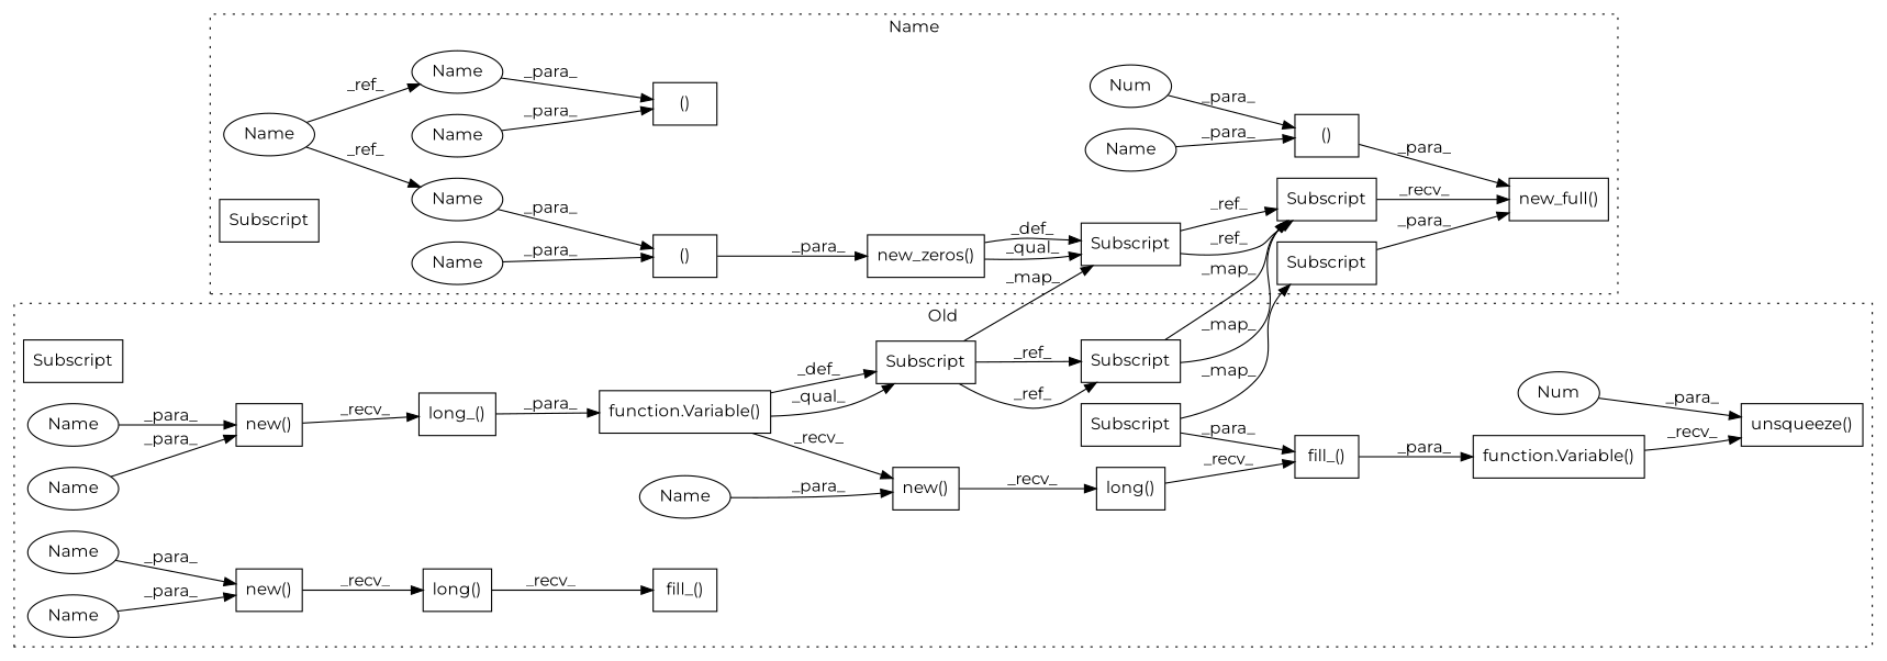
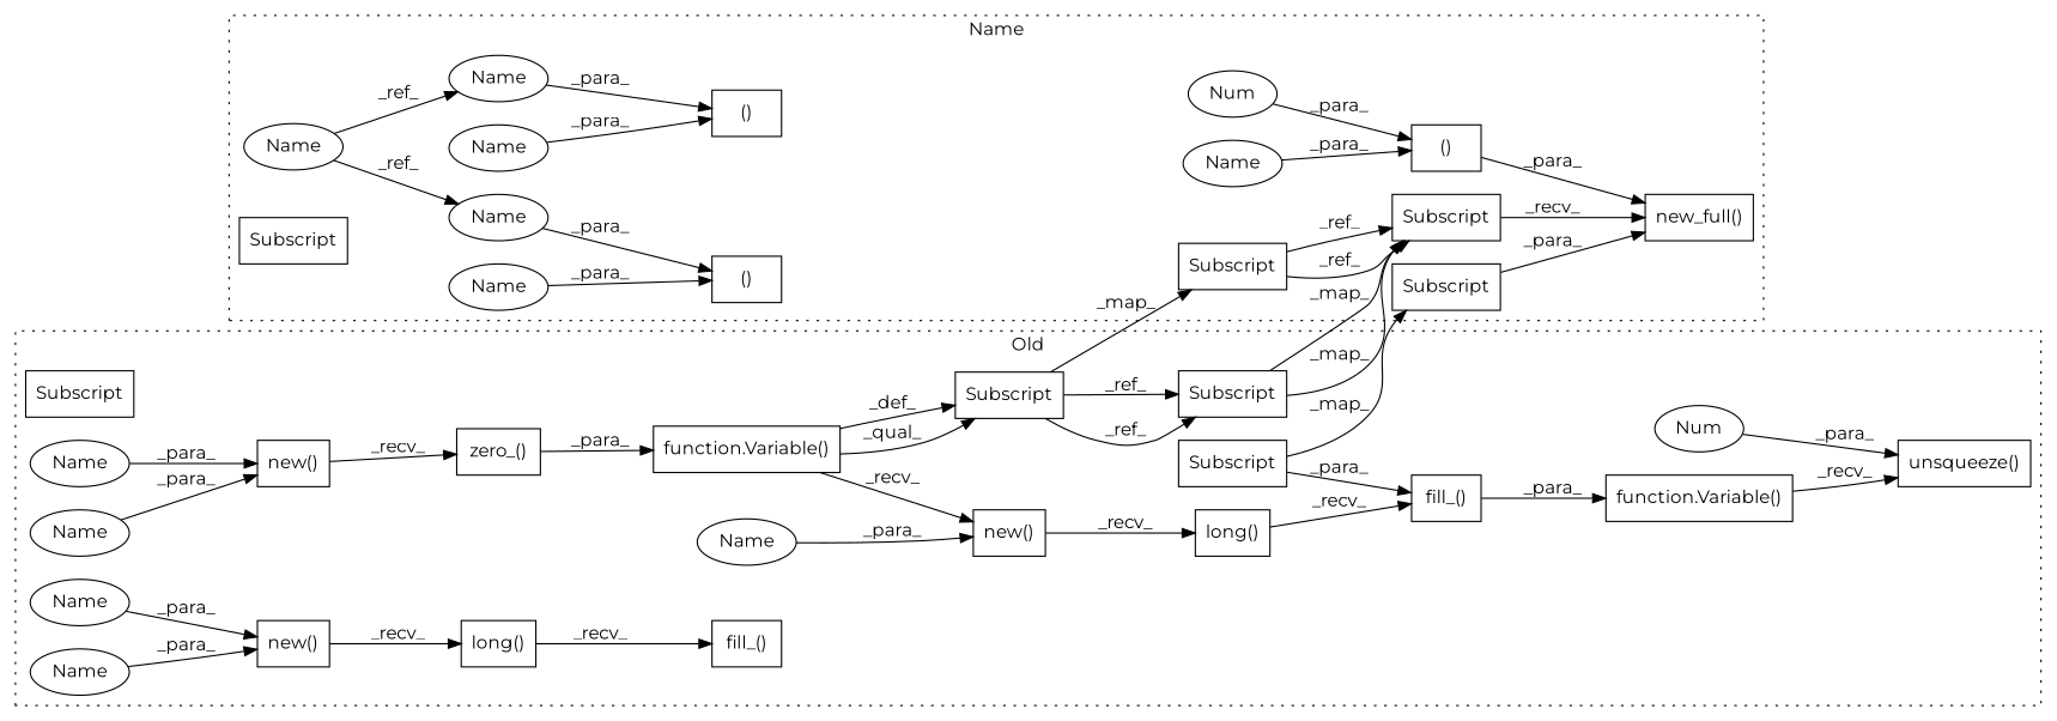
  digraph {
    fontname=Montserrat
    rankdir=LR
    node [a=75 fontname=Montserrat l=1 s="7287,0" shape=box]
    edge [fontname=Montserrat]
    n1 [l="34,1" label="new()" s="6831,6872"]
    n2 [l="76,1" label="fill_()" s="7287,7394"]
    n3 [a=63 l="31,0" label=Subscript s="7363,0"]
    n4 [l=44 label="long()" s=7287]
    n5 [l="17,1" label="new()" s="6704,6725"]
    n6 [l=29 label="long()" s=6704]
    n7 [l="30,16" label="function.Variable()" s="7257,7395"]
    n8 [l="49,1" label="fill_()" s="6704,6785"]
    n9 [l="165,1" label="unsqueeze()" s="7257,7423"]
    n10 [a=76 label=Num s=7422 shape=ellipse]
    n11 [a=63 l="10,0" label=Subscript s="6986,0"]
    n12 [a=63 l="25,0" label=Subscript]
    n13 [l="9,16" label="function.Variable()" s="6822,6881"]
-   n14 [l=50 label="long_()" s=6831]
+   n14 [l=50 label="zero_()" s=6831]
    n15 [l="35,1" label="new()" s="7287,7323"]
    n16 [a=63 l="25,0" label=Subscript]
    n17 [a=87 label=Name s=6865 shape=ellipse]
    n18 [a=87 label=Name s=6721 shape=ellipse]
    n19 [a=87 label=Name s=7322 shape=ellipse]
    n20 [a=87 label=Name s=6868 shape=ellipse]
    n21 [a=87 label=Name s=6724 shape=ellipse]
    n22 [a=54 l=3 label="()" s=7184]
    n23 [a=76 label=Num s=7186 shape=ellipse]
    n24 [l="35,19" label="new_full()" s="7147,7221"]
    n25 [a=63 l="31,0" label=Subscript s="7190,0"]
    n26 [a=54 l=3 label="()" s=6644]
    n27 [a=87 label=Name s=6578 shape=ellipse]
    n28 [a=63 l="10,0" label=Subscript s="6855,0"]
    n29 [a=54 l=6 label="()" s=6758]
    n30 [a=63 l="25,0" label=Subscript s="7147,0"]
-   n31 [l="35,1" label="new_zeros()" s="6721,6765"]
    n32 [a=87 label=Name s=7183 shape=ellipse]
    n33 [a=87 label=Name s=6643 shape=ellipse]
    n34 [a=87 label=Name s=6757 shape=ellipse]
    n35 [a=87 label=Name s=6646 shape=ellipse]
    n36 [a=87 label=Name s=6760 shape=ellipse]
    n37 [a=63 l="25,0" label=Subscript s="7147,0"]
    subgraph cluster_1 {
      label=Old
      style=dotted
      n1
      n2
      n3
      n4
      n5
      n6
      n7
      n8
      n9
      n10
      n11
      n12
      n13
      n14
      n15
      n16
      n17
      n18
      n19
      n20
      n21
    }
    subgraph cluster_2 {
      label=Name
      style=dotted
      n22
      n23
      n24
      n25
      n26
      n27
      n28
      n29
      n30
-     n31
      n32
      n33
      n34
      n35
      n36
      n37
    }
    n1 -> n14 [label=_recv_]
    n2 -> n7 [label=_para_]
    n3 -> n2 [label=_para_]
    n3 -> n25 [label=_map_]
    n4 -> n2 [label=_recv_]
    n5 -> n6 [label=_recv_]
    n6 -> n8 [label=_recv_]
    n7 -> n9 [label=_recv_]
    n10 -> n9 [label=_para_]
    n11 -> n16 [label=_ref_]
    n11 -> n16 [label=_ref_]
    n11 -> n28 [label=_map_]
    n13 -> n11 [label=_qual_]
    n13 -> n11 [label=_def_]
    n13 -> n15 [label=_recv_]
    n14 -> n13 [label=_para_]
    n15 -> n4 [label=_recv_]
    n16 -> n37 [label=_map_]
    n16 -> n37 [label=_map_]
    n17 -> n1 [label=_para_]
    n18 -> n5 [label=_para_]
    n19 -> n15 [label=_para_]
    n20 -> n1 [label=_para_]
    n21 -> n5 [label=_para_]
    n22 -> n24 [label=_para_]
    n23 -> n22 [label=_para_]
    n25 -> n24 [label=_para_]
    n27 -> n35 [label=_ref_]
    n27 -> n36 [label=_ref_]
    n28 -> n37 [label=_ref_]
    n28 -> n37 [label=_ref_]
-   n29 -> n31 [label=_para_]
-   n31 -> n28 [label=_qual_]
-   n31 -> n28 [label=_def_]
    n32 -> n22 [label=_para_]
    n33 -> n26 [label=_para_]
    n34 -> n29 [label=_para_]
    n35 -> n26 [label=_para_]
    n36 -> n29 [label=_para_]
    n37 -> n24 [label=_recv_]
  }
